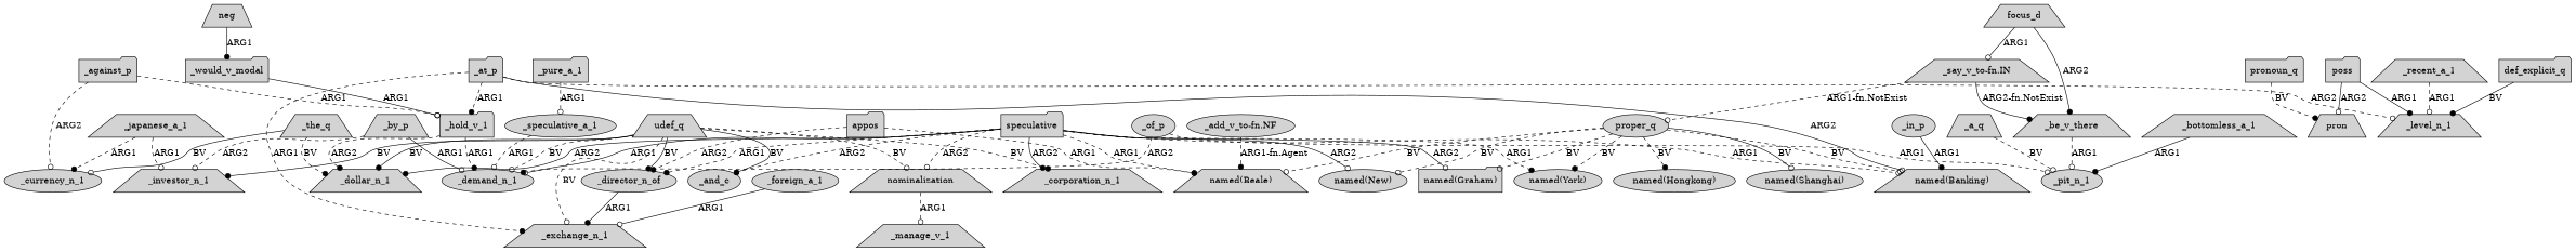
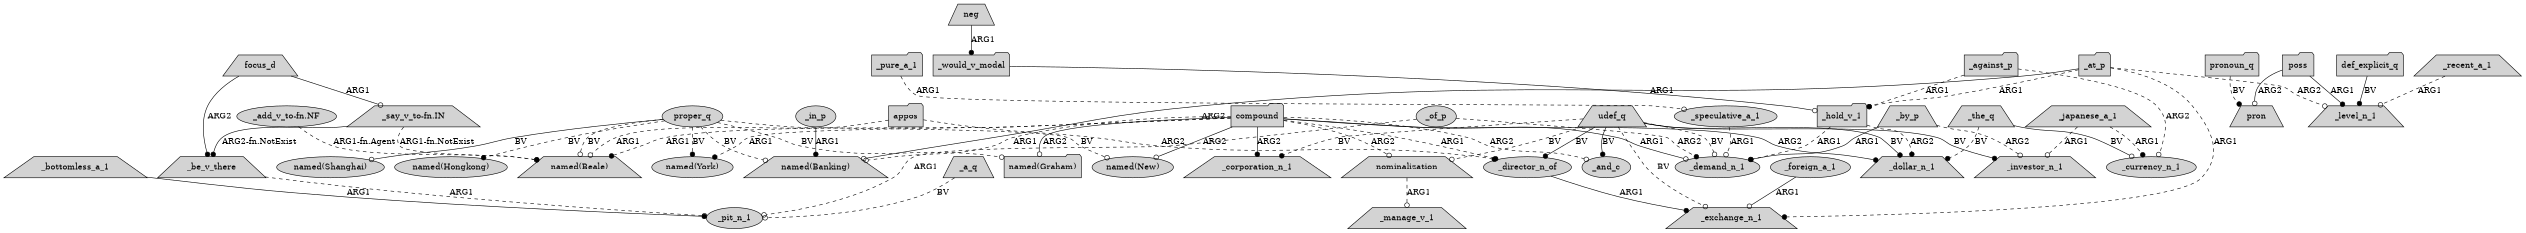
  digraph {
    node [shape=trapezium style=filled]
    edge [arrowhead=odot style=dashed]
    _at_p [shape=folder]
    _hold_v_1 [shape=folder]
    "named(Banking)"
    _level_n_1
    _exchange_n_1
    _demand_n_1 [shape=ellipse]
    _dollar_n_1
    _against_p [shape=folder]
    _currency_n_1 [shape=ellipse]
    _would_v_modal [shape=folder]
    neg
-   compound [shape=folder label=speculative]
+   compound [shape=folder]
    "named(Graham)" [shape=folder]
    "named(New)" [shape=ellipse]
    _corporation_n_1
    nominalization
    "named(Beale)"
    _and_c [shape=ellipse]
    "named(York)" [shape=ellipse]
    _director_n_of [shape=ellipse]
    _manage_v_1
    poss [shape=folder]
    pron
    _of_p [shape=ellipse]
    _pit_n_1 [shape=ellipse]
    _japanese_a_1
    _investor_n_1
    udef_q
    proper_q [shape=ellipse]
    "named(Shanghai)" [shape=ellipse]
    "named(Hongkong)" [shape=ellipse]
    _foreign_a_1 [shape=ellipse]
    _recent_a_1
    _speculative_a_1 [shape=ellipse]
    _the_q
    "_add_v_to-fn.NF" [shape=ellipse]
    _bottomless_a_1
    _in_p [shape=ellipse]
    pronoun_q [shape=folder]
    focus_d
    _be_v_there
    "_say_v_to-fn.IN"
    _a_q
    _pure_a_1 [shape=folder]
    def_explicit_q [shape=folder]
    _by_p
    appos [shape=folder]
    _at_p -> _hold_v_1 [arrowhead=dot label=ARG1]
    _at_p -> "named(Banking)" [label=ARG2 style=solid]
    _at_p -> _level_n_1 [label=ARG2]
    _at_p -> _exchange_n_1 [arrowhead=dot label=ARG1]
    _hold_v_1 -> _demand_n_1 [arrowhead=dot label=ARG1]
    _hold_v_1 -> _dollar_n_1 [arrowhead=dot label=ARG2]
    _against_p -> _hold_v_1 [label=ARG1]
    _against_p -> _currency_n_1 [label=ARG2]
    _would_v_modal -> _hold_v_1 [label=ARG1 style=solid]
    neg -> _would_v_modal [arrowhead=dot label=ARG1 style=solid]
    compound -> "named(Banking)" [label=ARG1]
    compound -> _demand_n_1 [label=ARG1 style=solid]
    compound -> _dollar_n_1 [arrowhead=dot label=ARG2 style=solid]
    compound -> "named(Graham)" [label=ARG2 style=solid]
    compound -> "named(New)" [label=ARG2 style=solid]
    compound -> _corporation_n_1 [arrowhead=dot label=ARG2 style=solid]
    compound -> nominalization [label=ARG2]
    compound -> "named(Beale)" [arrowhead=dot label=ARG1]
    compound -> _and_c [label=ARG2]
    compound -> "named(York)" [arrowhead=dot label=ARG1]
    compound -> _director_n_of [arrowhead=dot label=ARG1]
    nominalization -> _manage_v_1 [label=ARG1]
    _director_n_of -> _exchange_n_1 [arrowhead=dot label=ARG1 style=solid]
    poss -> _level_n_1 [arrowhead=dot label=ARG1 style=solid]
    poss -> pron [label=ARG2 style=solid]
    _of_p -> _demand_n_1 [arrowhead=dot label=ARG2]
    _of_p -> _pit_n_1 [label=ARG1]
    _japanese_a_1 -> _currency_n_1 [arrowhead=dot label=ARG1]
    _japanese_a_1 -> _investor_n_1 [label=ARG1]
    udef_q -> _exchange_n_1 [label=BV]
    udef_q -> _demand_n_1 [label=BV]
    udef_q -> _dollar_n_1 [arrowhead=dot label=BV style=solid]
    udef_q -> _corporation_n_1 [arrowhead=dot label=BV]
    udef_q -> nominalization [label=BV]
    udef_q -> _and_c [arrowhead=dot label=BV style=solid]
    udef_q -> _director_n_of [arrowhead=dot label=BV style=solid]
    udef_q -> _investor_n_1 [arrowhead=dot label=BV style=solid]
    proper_q -> "named(Banking)" [label=BV]
    proper_q -> "named(Graham)" [label=BV]
    proper_q -> "named(New)" [label=BV]
    proper_q -> "named(Beale)" [label=BV]
    proper_q -> "named(York)" [arrowhead=dot label=BV]
    proper_q -> "named(Shanghai)" [label=BV style=solid]
    proper_q -> "named(Hongkong)" [arrowhead=dot label=BV]
    _foreign_a_1 -> _exchange_n_1 [label=ARG1 style=solid]
    _recent_a_1 -> _level_n_1 [label=ARG1]
    _speculative_a_1 -> _demand_n_1 [label=ARG1]
    _the_q -> _dollar_n_1 [arrowhead=dot label=BV]
    _the_q -> _currency_n_1 [label=BV style=solid]
    "_add_v_to-fn.NF" -> "named(Beale)" [arrowhead=dot label="ARG1-fn.Agent"]
    _bottomless_a_1 -> _pit_n_1 [arrowhead=dot label=ARG1 style=solid]
    _in_p -> "named(Banking)" [arrowhead=dot label=ARG1 style=solid]
    pronoun_q -> pron [arrowhead=dot label=BV]
    focus_d -> _be_v_there [arrowhead=dot label=ARG2 style=solid]
    focus_d -> "_say_v_to-fn.IN" [label=ARG1 style=solid]
    _be_v_there -> _pit_n_1 [label=ARG1]
-   "_say_v_to-fn.IN" -> proper_q [label="ARG1-fn.NotExist"]
+   "_say_v_to-fn.IN" -> "named(Beale)" [label="ARG1-fn.NotExist"]
    "_say_v_to-fn.IN" -> _be_v_there [arrowhead=dot label="ARG2-fn.NotExist" style=solid]
    _a_q -> _pit_n_1 [label=BV]
    _pure_a_1 -> _speculative_a_1 [label=ARG1]
    def_explicit_q -> _level_n_1 [arrowhead=dot label=BV style=solid]
    _by_p -> _demand_n_1 [label=ARG1 style=solid]
    _by_p -> _investor_n_1 [label=ARG2]
    appos -> "named(Beale)" [label=ARG1]
    appos -> _director_n_of [arrowhead=dot label=ARG2]
  }
